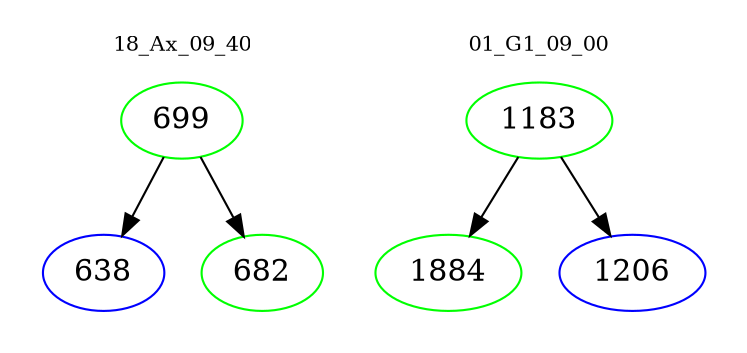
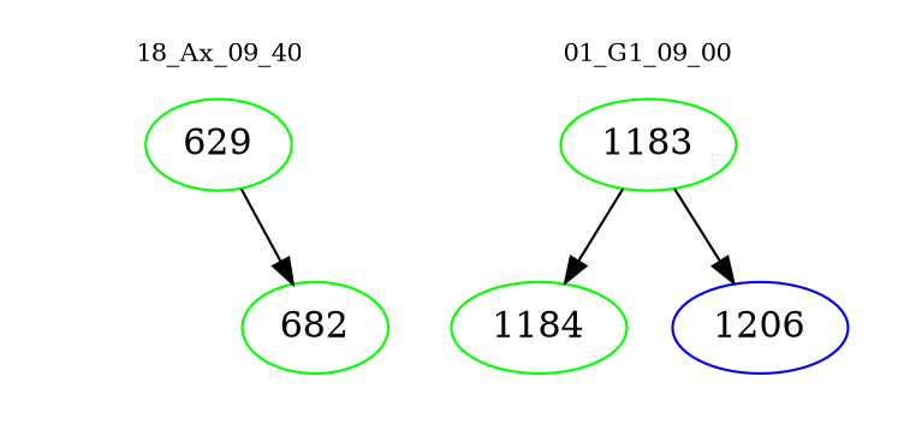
  digraph {
    node [color=green]
    edge [color=black]
-   n1 [label=699]
-   n2 [color=blue label=638]
+   n1 [label=629]
    n3 [label=682]
    n4 [label=1183]
-   n5 [label=1884]
+   n5 [label=1184]
    n6 [color=blue label=1206]
    subgraph cluster_1 {
      color=white
      fontsize=10
      label="18_Ax_09_40"
      n1
-     n2
      n3
    }
    subgraph cluster_2 {
      color=white
      fontsize=10
      label="01_G1_09_00"
      n4
      n5
      n6
    }
-   n1 -> n2
    n1 -> n3
    n4 -> n5
    n4 -> n6
  }
